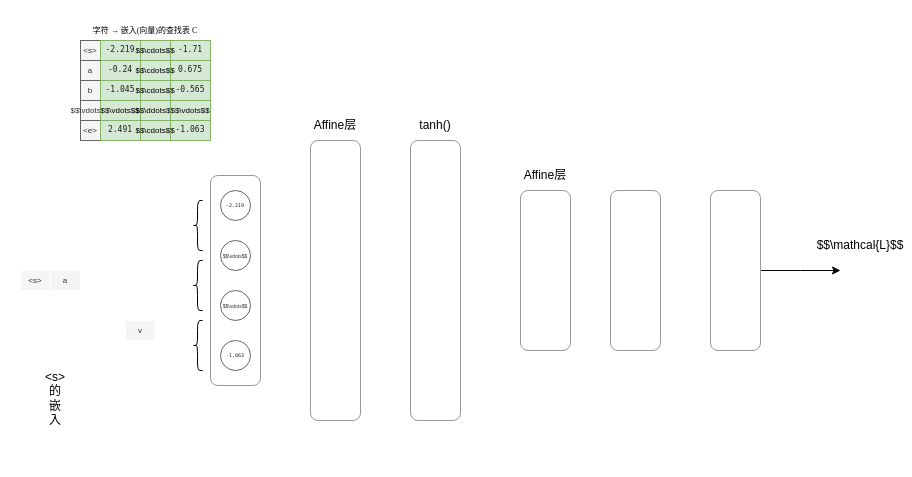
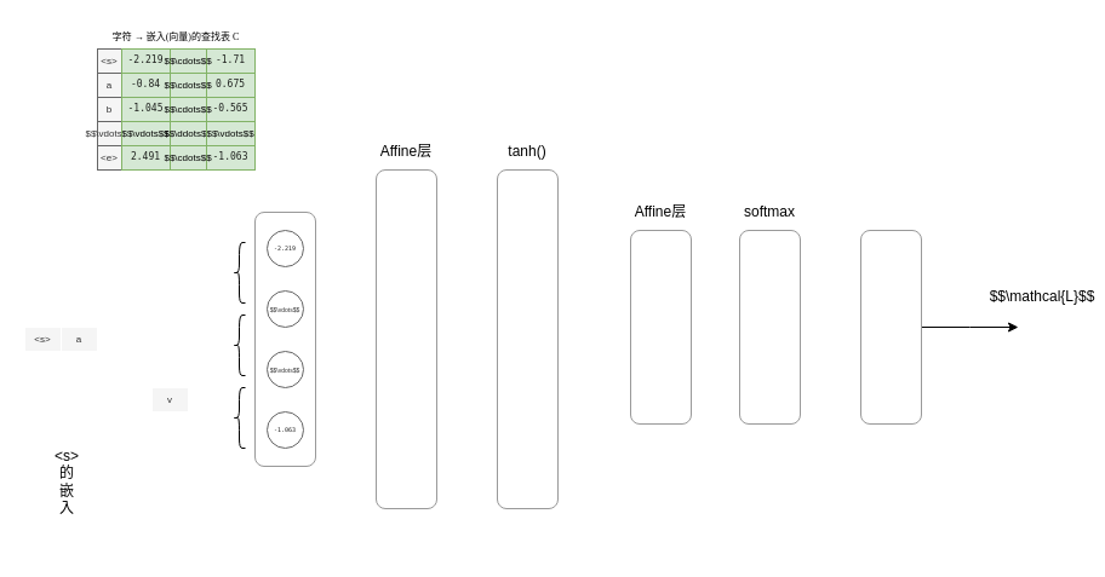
  <mxCell id="0" />
  <mxCell id="1" parent="0" />
  <mxCell id="2" value="" style="rounded=1;whiteSpace=wrap;html=1;strokeColor=#999999;" vertex="1" parent="1"><mxGeometry x="210" y="175" width="50" height="210" as="geometry" /></mxCell>
  <mxCell id="3" value="&amp;lt;s&amp;gt;" style="text;html=1;align=center;verticalAlign=middle;whiteSpace=wrap;rounded=0;fillColor=#f5f5f5;fontColor=#333333;strokeColor=light-dark(#ffffff, #ededed);fontSize=8;" vertex="1" parent="1"><mxGeometry x="20" y="270" width="30" height="20" as="geometry" /></mxCell>
  <mxCell id="4" value="a" style="text;html=1;align=center;verticalAlign=middle;whiteSpace=wrap;rounded=0;fillColor=#f5f5f5;fontColor=#333333;strokeColor=light-dark(#ffffff, #ededed);fontSize=8;" vertex="1" parent="1"><mxGeometry x="50" y="270" width="30" height="20" as="geometry" /></mxCell>
  <mxCell id="5" value="v" style="text;html=1;align=center;verticalAlign=middle;whiteSpace=wrap;rounded=0;fillColor=#f5f5f5;fontColor=#333333;strokeColor=light-dark(#ffffff, #ededed);fontSize=8;" vertex="1" parent="1"><mxGeometry x="125" y="320" width="30" height="20" as="geometry" /></mxCell>
  <mxCell id="6" value="&lt;pre style=&quot;border: none; margin: 0px; padding: 0px; overflow: auto; word-break: break-all; overflow-wrap: break-word; text-wrap-mode: wrap; font-family: menlo, consolas, &amp;quot;DejaVu Sans Mono&amp;quot;, monospace; line-height: 1.308; color: rgba(0, 0, 0, 0.87); text-align: left;&quot;&gt;-2.219&lt;/pre&gt;" style="ellipse;whiteSpace=wrap;html=1;aspect=fixed;fontSize=5;fillColor=#FFFFFF;fontColor=#333333;strokeColor=#666666;" vertex="1" parent="1"><mxGeometry x="220" y="190" width="30" height="30" as="geometry" /></mxCell>
  <mxCell id="7" value="$$\vdots$$" style="ellipse;whiteSpace=wrap;html=1;aspect=fixed;fontSize=5;fillColor=#FFFFFF;fontColor=#333333;strokeColor=#666666;" vertex="1" parent="1"><mxGeometry x="220" y="240" width="30" height="30" as="geometry" /></mxCell>
  <mxCell id="8" value="" style="group" vertex="1" connectable="0" parent="1"><mxGeometry x="80" y="20" width="130" height="120" as="geometry" /></mxCell>
  <mxCell id="9" value="&amp;lt;s&amp;gt;" style="text;html=1;align=center;verticalAlign=middle;whiteSpace=wrap;rounded=0;fillColor=#f5f5f5;fontColor=#333333;strokeColor=#666666;fontSize=8;" vertex="1" parent="8"><mxGeometry y="20" width="20" height="20" as="geometry" /></mxCell>
  <mxCell id="10" value="a" style="text;html=1;align=center;verticalAlign=middle;whiteSpace=wrap;rounded=0;fillColor=#f5f5f5;fontColor=#333333;strokeColor=#666666;fontSize=8;" vertex="1" parent="8"><mxGeometry y="40" width="20" height="20" as="geometry" /></mxCell>
  <mxCell id="11" value="b" style="text;html=1;align=center;verticalAlign=middle;whiteSpace=wrap;rounded=0;fillColor=#f5f5f5;fontColor=#333333;strokeColor=#666666;fontSize=8;" vertex="1" parent="8"><mxGeometry y="60" width="20" height="20" as="geometry" /></mxCell>
  <mxCell id="12" value="$$\vdots$$" style="text;html=1;align=center;verticalAlign=middle;whiteSpace=wrap;rounded=0;fillColor=#f5f5f5;fontColor=#333333;strokeColor=#666666;fontSize=8;" vertex="1" parent="8"><mxGeometry y="80" width="20" height="20" as="geometry" /></mxCell>
  <mxCell id="13" value="&amp;lt;e&amp;gt;" style="text;html=1;align=center;verticalAlign=middle;whiteSpace=wrap;rounded=0;fillColor=#f5f5f5;fontColor=#333333;strokeColor=#666666;fontSize=8;" vertex="1" parent="8"><mxGeometry y="100" width="20" height="20" as="geometry" /></mxCell>
  <mxCell id="14" value="&lt;pre style=&quot;border: none; margin: 0px; padding: 0px; overflow: auto; word-break: break-all; overflow-wrap: break-word; text-wrap-mode: wrap; font-family: menlo, consolas, &amp;quot;DejaVu Sans Mono&amp;quot;, monospace; line-height: 1.308; color: rgba(0, 0, 0, 0.87); text-align: left;&quot;&gt;&lt;span&gt;-2.219&lt;/span&gt;&lt;/pre&gt;" style="text;html=1;align=center;verticalAlign=middle;whiteSpace=wrap;rounded=0;fillColor=#d5e8d4;strokeColor=#82b366;fontSize=8;" vertex="1" parent="8"><mxGeometry x="20" y="20" width="40" height="20" as="geometry" /></mxCell>
  <mxCell id="15" value="&lt;pre style=&quot;border: none; margin: 0px; padding: 0px; overflow: auto; word-break: break-all; overflow-wrap: break-word; text-wrap-mode: wrap; font-family: menlo, consolas, &amp;quot;DejaVu Sans Mono&amp;quot;, monospace; line-height: 1.308; color: rgba(0, 0, 0, 0.87); text-align: left;&quot;&gt;&lt;pre style=&quot;border: none; margin: 0px; padding: 0px; overflow: auto; word-break: break-all; overflow-wrap: break-word; text-wrap-mode: wrap; font-family: menlo, consolas, &amp;quot;DejaVu Sans Mono&amp;quot;, monospace; line-height: 1.308;&quot;&gt;&lt;span&gt;-1.71&lt;/span&gt;&lt;/pre&gt;&lt;/pre&gt;" style="text;html=1;align=center;verticalAlign=middle;whiteSpace=wrap;rounded=0;fillColor=#d5e8d4;strokeColor=#82b366;fontSize=8;" vertex="1" parent="8"><mxGeometry x="90" y="20" width="40" height="20" as="geometry" /></mxCell>
  <mxCell id="16" value="$$\cdots$$" style="rounded=0;whiteSpace=wrap;html=1;fontSize=8;fillColor=#d5e8d4;strokeColor=#82b366;" vertex="1" parent="8"><mxGeometry x="60" y="20" width="30" height="20" as="geometry" /></mxCell>
- <mxCell id="17" value="&lt;pre style=&quot;border: none; margin: 0px; padding: 0px; overflow: auto; word-break: break-all; overflow-wrap: break-word; text-wrap-mode: wrap; font-family: menlo, consolas, &amp;quot;DejaVu Sans Mono&amp;quot;, monospace; line-height: 1.308; color: rgba(0, 0, 0, 0.87); text-align: left;&quot;&gt;&lt;pre style=&quot;border: none; margin: 0px; padding: 0px; overflow: auto; word-break: break-all; overflow-wrap: break-word; text-wrap-mode: wrap; font-family: menlo, consolas, &amp;quot;DejaVu Sans Mono&amp;quot;, monospace; line-height: 1.308; color: rgba(0, 0, 0, 0.87);&quot;&gt;&lt;span&gt;-0.24&lt;/span&gt;&lt;/pre&gt;&lt;/pre&gt;" style="text;html=1;align=center;verticalAlign=middle;whiteSpace=wrap;rounded=0;fillColor=#d5e8d4;strokeColor=#82b366;fontSize=8;" vertex="1" parent="8"><mxGeometry x="20" y="40" width="40" height="20" as="geometry" /></mxCell>
+ <mxCell id="17" value="&lt;pre style=&quot;border: none; margin: 0px; padding: 0px; overflow: auto; word-break: break-all; overflow-wrap: break-word; text-wrap-mode: wrap; font-family: menlo, consolas, &amp;quot;DejaVu Sans Mono&amp;quot;, monospace; line-height: 1.308; color: rgba(0, 0, 0, 0.87); text-align: left;&quot;&gt;&lt;pre style=&quot;border: none; margin: 0px; padding: 0px; overflow: auto; word-break: break-all; overflow-wrap: break-word; text-wrap-mode: wrap; font-family: menlo, consolas, &amp;quot;DejaVu Sans Mono&amp;quot;, monospace; line-height: 1.308; color: rgba(0, 0, 0, 0.87);&quot;&gt;&lt;span&gt;-0.84&lt;/span&gt;&lt;/pre&gt;&lt;/pre&gt;" style="text;html=1;align=center;verticalAlign=middle;whiteSpace=wrap;rounded=0;fillColor=#d5e8d4;strokeColor=#82b366;fontSize=8;" vertex="1" parent="8"><mxGeometry x="20" y="40" width="40" height="20" as="geometry" /></mxCell>
  <mxCell id="18" value="&lt;pre style=&quot;border: none; margin: 0px; padding: 0px; overflow: auto; word-break: break-all; overflow-wrap: break-word; text-wrap-mode: wrap; font-family: menlo, consolas, &amp;quot;DejaVu Sans Mono&amp;quot;, monospace; line-height: 1.308; color: rgba(0, 0, 0, 0.87); text-align: left;&quot;&gt;&lt;pre style=&quot;border: none; margin: 0px; padding: 0px; overflow: auto; word-break: break-all; overflow-wrap: break-word; text-wrap-mode: wrap; font-family: menlo, consolas, &amp;quot;DejaVu Sans Mono&amp;quot;, monospace; line-height: 1.308;&quot;&gt;&lt;pre style=&quot;border: none; margin: 0px; padding: 0px; overflow: auto; word-break: break-all; overflow-wrap: break-word; text-wrap-mode: wrap; font-family: menlo, consolas, &amp;quot;DejaVu Sans Mono&amp;quot;, monospace; line-height: 1.308; color: rgba(0, 0, 0, 0.87);&quot;&gt;0.675&lt;/pre&gt;&lt;/pre&gt;&lt;/pre&gt;" style="text;html=1;align=center;verticalAlign=middle;whiteSpace=wrap;rounded=0;fillColor=#d5e8d4;strokeColor=#82b366;fontSize=8;" vertex="1" parent="8"><mxGeometry x="90" y="40" width="40" height="20" as="geometry" /></mxCell>
  <mxCell id="19" value="$$\cdots$$" style="rounded=0;whiteSpace=wrap;html=1;fontSize=8;fillColor=#d5e8d4;strokeColor=#82b366;" vertex="1" parent="8"><mxGeometry x="60" y="40" width="30" height="20" as="geometry" /></mxCell>
  <mxCell id="20" value="&lt;pre style=&quot;border: none; margin: 0px; padding: 0px; overflow: auto; word-break: break-all; overflow-wrap: break-word; text-wrap-mode: wrap; font-family: menlo, consolas, &amp;quot;DejaVu Sans Mono&amp;quot;, monospace; line-height: 1.308; color: rgba(0, 0, 0, 0.87); text-align: left;&quot;&gt;&lt;pre style=&quot;border: none; margin: 0px; padding: 0px; overflow: auto; word-break: break-all; overflow-wrap: break-word; text-wrap-mode: wrap; font-family: menlo, consolas, &amp;quot;DejaVu Sans Mono&amp;quot;, monospace; line-height: 1.308; color: rgba(0, 0, 0, 0.87);&quot;&gt;-1.045&lt;/pre&gt;&lt;/pre&gt;" style="text;html=1;align=center;verticalAlign=middle;whiteSpace=wrap;rounded=0;fillColor=#d5e8d4;strokeColor=#82b366;fontSize=8;" vertex="1" parent="8"><mxGeometry x="20" y="60" width="40" height="20" as="geometry" /></mxCell>
  <mxCell id="21" value="&lt;pre style=&quot;border: none; margin: 0px; padding: 0px; overflow: auto; word-break: break-all; overflow-wrap: break-word; text-wrap-mode: wrap; font-family: menlo, consolas, &amp;quot;DejaVu Sans Mono&amp;quot;, monospace; line-height: 1.308; color: rgba(0, 0, 0, 0.87); text-align: left;&quot;&gt;&lt;pre style=&quot;border: none; margin: 0px; padding: 0px; overflow: auto; word-break: break-all; overflow-wrap: break-word; text-wrap-mode: wrap; font-family: menlo, consolas, &amp;quot;DejaVu Sans Mono&amp;quot;, monospace; line-height: 1.308;&quot;&gt;&lt;pre style=&quot;border: none; margin: 0px; padding: 0px; overflow: auto; word-break: break-all; overflow-wrap: break-word; text-wrap-mode: wrap; font-family: menlo, consolas, &amp;quot;DejaVu Sans Mono&amp;quot;, monospace; line-height: 1.308; color: rgba(0, 0, 0, 0.87);&quot;&gt;-0.565&lt;/pre&gt;&lt;/pre&gt;&lt;/pre&gt;" style="text;html=1;align=center;verticalAlign=middle;whiteSpace=wrap;rounded=0;fillColor=#d5e8d4;strokeColor=#82b366;fontSize=8;" vertex="1" parent="8"><mxGeometry x="90" y="60" width="40" height="20" as="geometry" /></mxCell>
  <mxCell id="22" value="$$\cdots$$" style="rounded=0;whiteSpace=wrap;html=1;fontSize=8;fillColor=#d5e8d4;strokeColor=#82b366;" vertex="1" parent="8"><mxGeometry x="60" y="60" width="30" height="20" as="geometry" /></mxCell>
  <mxCell id="23" value="&lt;pre style=&quot;border: none; margin: 0px; padding: 0px; overflow: auto; word-break: break-all; overflow-wrap: break-word; text-wrap-mode: wrap; font-family: menlo, consolas, &amp;quot;DejaVu Sans Mono&amp;quot;, monospace; line-height: 1.308; color: rgba(0, 0, 0, 0.87); text-align: left;&quot;&gt;&lt;pre style=&quot;border: none; margin: 0px; padding: 0px; overflow: auto; word-break: break-all; overflow-wrap: break-word; text-wrap-mode: wrap; font-family: menlo, consolas, &amp;quot;DejaVu Sans Mono&amp;quot;, monospace; line-height: 1.308; color: rgba(0, 0, 0, 0.87);&quot;&gt;2.491&lt;/pre&gt;&lt;/pre&gt;" style="text;html=1;align=center;verticalAlign=middle;whiteSpace=wrap;rounded=0;fillColor=#d5e8d4;strokeColor=#82b366;fontSize=8;" vertex="1" parent="8"><mxGeometry x="20" y="100" width="40" height="20" as="geometry" /></mxCell>
  <mxCell id="24" value="&lt;pre style=&quot;border: none; margin: 0px; padding: 0px; overflow: auto; word-break: break-all; overflow-wrap: break-word; text-wrap-mode: wrap; font-family: menlo, consolas, &amp;quot;DejaVu Sans Mono&amp;quot;, monospace; line-height: 1.308; color: rgba(0, 0, 0, 0.87); text-align: left;&quot;&gt;&lt;pre style=&quot;border: none; margin: 0px; padding: 0px; overflow: auto; word-break: break-all; overflow-wrap: break-word; text-wrap-mode: wrap; font-family: menlo, consolas, &amp;quot;DejaVu Sans Mono&amp;quot;, monospace; line-height: 1.308;&quot;&gt;&lt;pre style=&quot;border: none; margin: 0px; padding: 0px; overflow: auto; word-break: break-all; overflow-wrap: break-word; text-wrap-mode: wrap; font-family: menlo, consolas, &amp;quot;DejaVu Sans Mono&amp;quot;, monospace; line-height: 1.308; color: rgba(0, 0, 0, 0.87);&quot;&gt;-1.063&lt;/pre&gt;&lt;/pre&gt;&lt;/pre&gt;" style="text;html=1;align=center;verticalAlign=middle;whiteSpace=wrap;rounded=0;fillColor=#d5e8d4;strokeColor=#82b366;fontSize=8;" vertex="1" parent="8"><mxGeometry x="90" y="100" width="40" height="20" as="geometry" /></mxCell>
  <mxCell id="25" value="$$\cdots$$" style="rounded=0;whiteSpace=wrap;html=1;fontSize=8;fillColor=#d5e8d4;strokeColor=#82b366;" vertex="1" parent="8"><mxGeometry x="60" y="100" width="30" height="20" as="geometry" /></mxCell>
  <mxCell id="26" value="$$\vdots$$" style="rounded=0;whiteSpace=wrap;html=1;fontSize=8;fillColor=#d5e8d4;strokeColor=#82b366;" vertex="1" parent="8"><mxGeometry x="20" y="80" width="40" height="20" as="geometry" /></mxCell>
  <mxCell id="27" value="$$\ddots$$" style="rounded=0;whiteSpace=wrap;html=1;fontSize=8;fillColor=#d5e8d4;strokeColor=#82b366;" vertex="1" parent="8"><mxGeometry x="60" y="80" width="30" height="20" as="geometry" /></mxCell>
  <mxCell id="28" value="$$\vdots$$" style="rounded=0;whiteSpace=wrap;html=1;fontSize=8;fillColor=#d5e8d4;strokeColor=#82b366;" vertex="1" parent="8"><mxGeometry x="90" y="80" width="40" height="20" as="geometry" /></mxCell>
  <mxCell id="29" value="字符 → 嵌入(向量)的查找表 C" style="text;html=1;align=center;verticalAlign=middle;whiteSpace=wrap;rounded=0;fontFamily=Comic Sans MS;fontSize=8;" vertex="1" parent="8"><mxGeometry width="130" height="20" as="geometry" /></mxCell>
  <mxCell id="30" value="&lt;pre style=&quot;border: none; margin: 0px; padding: 0px; overflow: auto; word-break: break-all; overflow-wrap: break-word; text-wrap-mode: wrap; font-family: menlo, consolas, &amp;quot;DejaVu Sans Mono&amp;quot;, monospace; line-height: 1.308; color: rgba(0, 0, 0, 0.87); text-align: left;&quot;&gt;-1.063&lt;/pre&gt;" style="ellipse;whiteSpace=wrap;html=1;aspect=fixed;fontSize=5;fillColor=#FFFFFF;fontColor=#333333;strokeColor=#666666;" vertex="1" parent="1"><mxGeometry x="220" y="340" width="30" height="30" as="geometry" /></mxCell>
  <mxCell id="31" value="$$\vdots$$" style="ellipse;whiteSpace=wrap;html=1;aspect=fixed;fontSize=5;fillColor=#FFFFFF;fontColor=#333333;strokeColor=#666666;" vertex="1" parent="1"><mxGeometry x="220" y="290" width="30" height="30" as="geometry" /></mxCell>
  <mxCell id="32" value="" style="shape=curlyBracket;whiteSpace=wrap;html=1;rounded=1;labelPosition=left;verticalLabelPosition=middle;align=right;verticalAlign=middle;" vertex="1" parent="1"><mxGeometry x="192" y="200" width="10" height="50" as="geometry" /></mxCell>
  <mxCell id="33" value="&amp;lt;s&amp;gt;&lt;div&gt;的&lt;/div&gt;&lt;div&gt;嵌&lt;/div&gt;&lt;div&gt;入&lt;/div&gt;" style="text;html=1;align=center;verticalAlign=middle;whiteSpace=wrap;rounded=0;labelPosition=center;verticalLabelPosition=middle;" vertex="1" parent="1"><mxGeometry x="25" y="340" width="60" height="115" as="geometry" /></mxCell>
  <mxCell id="34" value="" style="shape=curlyBracket;whiteSpace=wrap;html=1;rounded=1;labelPosition=left;verticalLabelPosition=middle;align=right;verticalAlign=middle;" vertex="1" parent="1"><mxGeometry x="192" y="260" width="10" height="50" as="geometry" /></mxCell>
  <mxCell id="35" value="" style="shape=curlyBracket;whiteSpace=wrap;html=1;rounded=1;labelPosition=left;verticalLabelPosition=middle;align=right;verticalAlign=middle;" vertex="1" parent="1"><mxGeometry x="192" y="320" width="10" height="50" as="geometry" /></mxCell>
  <mxCell id="36" value="" style="rounded=1;whiteSpace=wrap;html=1;strokeColor=#999999;" vertex="1" parent="1"><mxGeometry x="310" y="140" width="50" height="280" as="geometry" /></mxCell>
  <mxCell id="37" value="Affine层" style="text;html=1;align=center;verticalAlign=middle;whiteSpace=wrap;rounded=0;" vertex="1" parent="1"><mxGeometry x="305" y="110" width="60" height="30" as="geometry" /></mxCell>
  <mxCell id="38" value="" style="rounded=1;whiteSpace=wrap;html=1;strokeColor=#999999;" vertex="1" parent="1"><mxGeometry x="410" y="140" width="50" height="280" as="geometry" /></mxCell>
  <mxCell id="39" value="" style="rounded=1;whiteSpace=wrap;html=1;strokeColor=#999999;" vertex="1" parent="1"><mxGeometry x="520" y="190" width="50" height="160" as="geometry" /></mxCell>
  <mxCell id="40" value="tanh()" style="text;html=1;align=center;verticalAlign=middle;whiteSpace=wrap;rounded=0;" vertex="1" parent="1"><mxGeometry x="405" y="110" width="60" height="30" as="geometry" /></mxCell>
  <mxCell id="41" value="Affine层" style="text;html=1;align=center;verticalAlign=middle;whiteSpace=wrap;rounded=0;" vertex="1" parent="1"><mxGeometry x="515" y="160" width="60" height="30" as="geometry" /></mxCell>
  <mxCell id="42" value="" style="rounded=1;whiteSpace=wrap;html=1;strokeColor=#999999;" vertex="1" parent="1"><mxGeometry x="610" y="190" width="50" height="160" as="geometry" /></mxCell>
+ <mxCell id="43" value="softmax" style="text;html=1;align=center;verticalAlign=middle;whiteSpace=wrap;rounded=0;" vertex="1" parent="1"><mxGeometry x="605" y="160" width="60" height="30" as="geometry" /></mxCell>
  <mxCell id="44" style="edgeStyle=orthogonalEdgeStyle;rounded=0;orthogonalLoop=1;jettySize=auto;html=1;exitX=1;exitY=0.5;exitDx=0;exitDy=0;" edge="1" parent="1" source="45"><mxGeometry relative="1" as="geometry"><mxPoint x="840" y="270" as="targetPoint" /></mxGeometry></mxCell>
  <mxCell id="45" value="" style="rounded=1;whiteSpace=wrap;html=1;strokeColor=#999999;" vertex="1" parent="1"><mxGeometry x="710" y="190" width="50" height="160" as="geometry" /></mxCell>
  <mxCell id="46" value="$$\mathcal{L}$$" style="text;html=1;align=center;verticalAlign=middle;whiteSpace=wrap;rounded=0;" vertex="1" parent="1"><mxGeometry x="830" y="230" width="60" height="30" as="geometry" /></mxCell>
